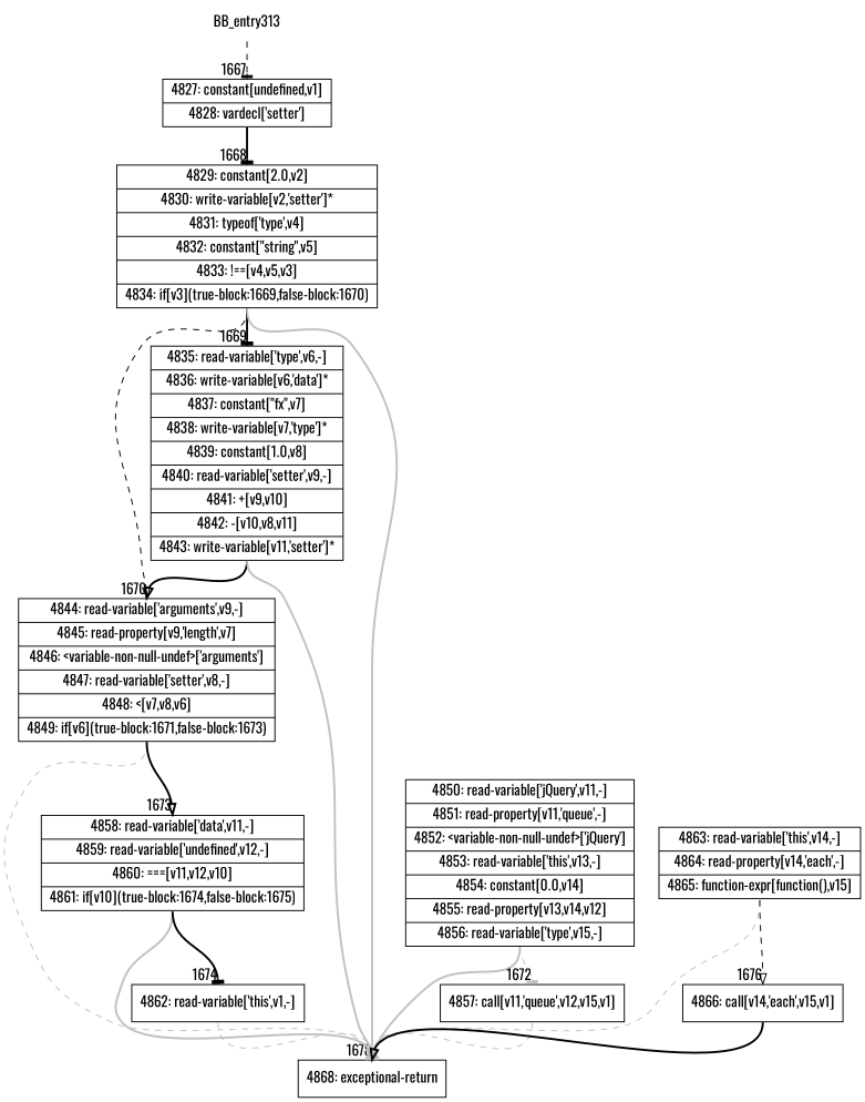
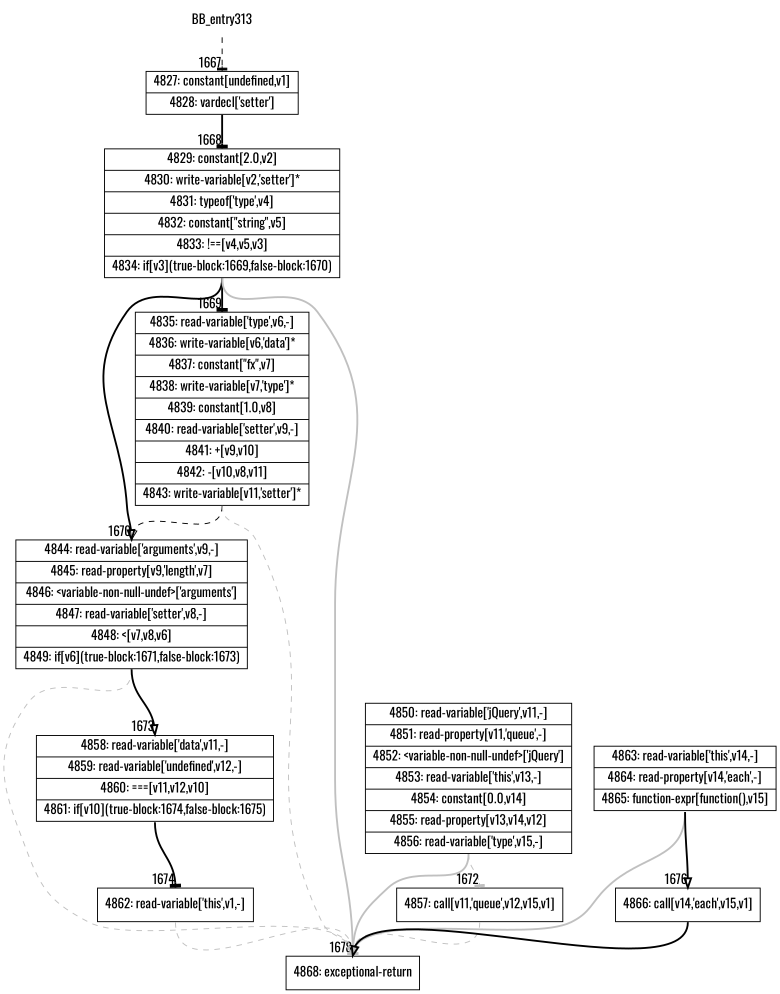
  digraph {
    fontname=Oswald
    rankdir=TD
    node [fontname=Oswald shape=record]
    edge [arrowhead=onormal fontname=Oswald headport=n style=bold tailport=s color=gray]
    n1 [label=BB_entry313 shape=none]
    n2 [label="{4827: constant[undefined,v1]|4828: vardecl['setter']}"]
    n3 [label="{4829: constant[2.0,v2]|4830: write-variable[v2,'setter']*|4831: typeof['type',v4]|4832: constant[\"string\",v5]|4833: !==[v4,v5,v3]|4834: if[v3](true-block:1669,false-block:1670)}"]
    n4 [label="{4835: read-variable['type',v6,-]|4836: write-variable[v6,'data']*|4837: constant[\"fx\",v7]|4838: write-variable[v7,'type']*|4839: constant[1.0,v8]|4840: read-variable['setter',v9,-]|4841: +[v9,v10]|4842: -[v10,v8,v11]|4843: write-variable[v11,'setter']*}"]
    n5 [label="{4844: read-variable['arguments',v9,-]|4845: read-property[v9,'length',v7]|4846: \<variable-non-null-undef\>['arguments']|4847: read-variable['setter',v8,-]|4848: \<[v7,v8,v6]|4849: if[v6](true-block:1671,false-block:1673)}"]
    n6 [label="{4868: exceptional-return}"]
    n7 [label="{4858: read-variable['data',v11,-]|4859: read-variable['undefined',v12,-]|4860: ===[v11,v12,v10]|4861: if[v10](true-block:1674,false-block:1675)}"]
    n8 [label="{4850: read-variable['jQuery',v11,-]|4851: read-property[v11,'queue',-]|4852: \<variable-non-null-undef\>['jQuery']|4853: read-variable['this',v13,-]|4854: constant[0.0,v14]|4855: read-property[v13,v14,v12]|4856: read-variable['type',v15,-]}"]
    n9 [label="{4857: call[v11,'queue',v12,v15,v1]}"]
    n10 [label="{4862: read-variable['this',v1,-]}"]
    n11 [label="{4863: read-variable['this',v14,-]|4864: read-property[v14,'each',-]|4865: function-expr[function(),v15]}"]
    n12 [label="{4866: call[v14,'each',v15,v1]}"]
    n1 -> n2 [arrowhead=tee headlabel="    1667" style=dashed color=""]
    n2 -> n3 [arrowhead=tee headlabel="      1668" color=""]
    n3 -> n4 [arrowhead=tee headlabel="      1669" color=""]
-   n3 -> n5 [headlabel="      1670" style=dashed color=""]
+   n3 -> n5 [headlabel="      1670" color=""]
    n3 -> n6 [headlabel="      1678"]
-   n4 -> n5 [color=""]
-   n4 -> n6
+   n4 -> n5 [style=dashed color=""]
+   n4 -> n6 [style=dashed]
    n5 -> n6 [style=dashed]
    n5 -> n7 [headlabel="      1673" color=""]
-   n7 -> n6 [arrowhead=tee]
    n7 -> n10 [arrowhead=tee headlabel="      1674" color=""]
    n8 -> n6 [arrowhead=tee]
    n8 -> n9 [arrowhead=tee headlabel="      1672" style=dashed]
    n9 -> n6 [arrowhead=tee style=dashed]
    n10 -> n6 [style=dashed]
-   n11 -> n6 [style=dashed]
-   n11 -> n12 [headlabel="      1676" style=dashed color=""]
+   n11 -> n6
+   n11 -> n12 [headlabel="      1676" color=""]
    n12 -> n6 [color=black]
  }
